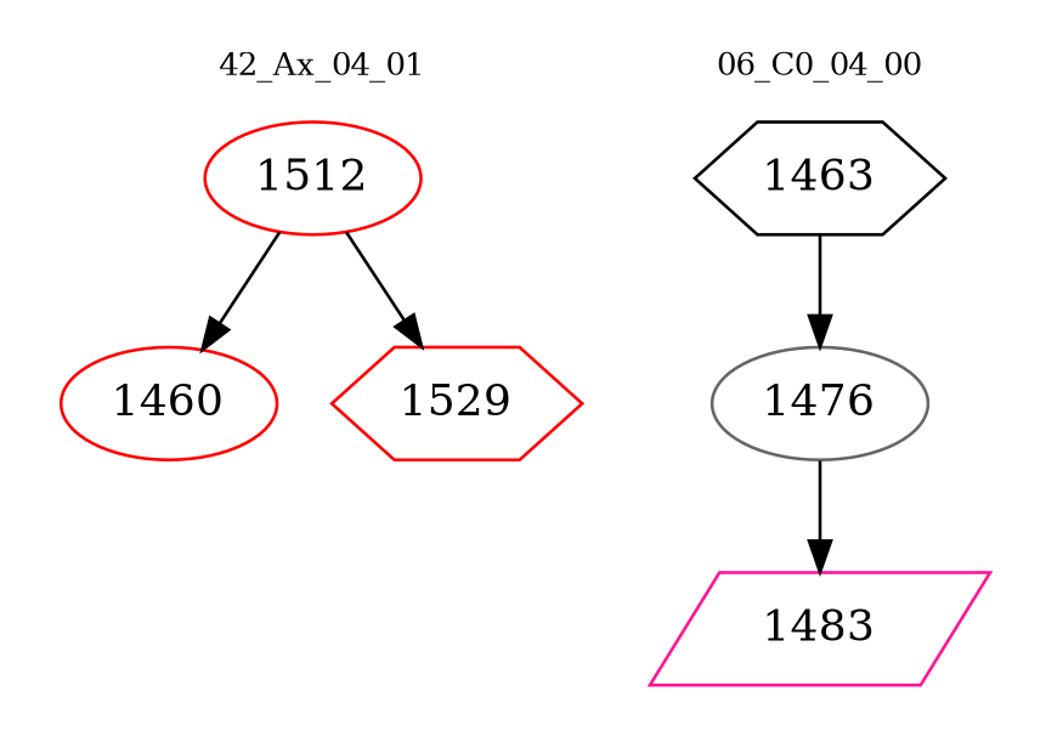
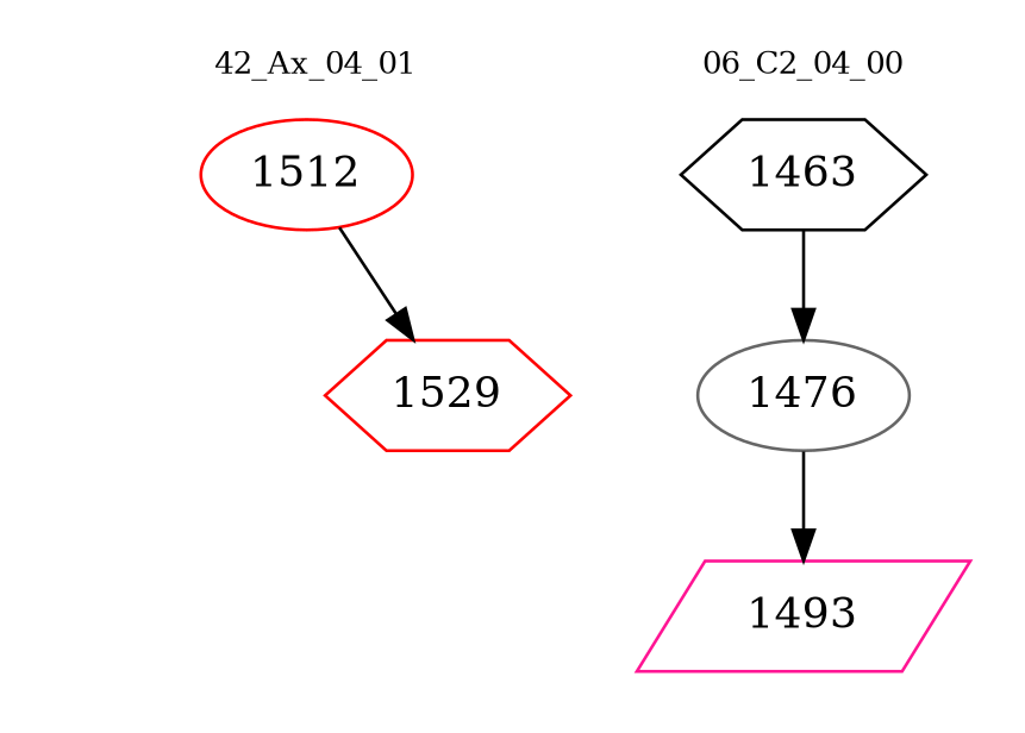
  digraph {
    fontname="DejaVu Serif"
    node [color=red fontname="DejaVu Serif" shape=ellipse]
    edge [color=black fontname="DejaVu Serif"]
    n1 [label=1512]
-   n2 [label=1460]
    n3 [label=1529 shape=hexagon]
    n4 [color=gray40 label=1476]
    n5 [color=black label=1463 shape=hexagon]
-   n6 [color=deeppink label=1483 shape=parallelogram]
+   n6 [color=deeppink label=1493 shape=parallelogram]
    subgraph cluster_1 {
      color=white
      fontsize=10
      label="42_Ax_04_01"
      n1
-     n2
      n3
    }
    subgraph cluster_2 {
      color=white
      fontsize=10
-     label="06_C0_04_00"
+     label="06_C2_04_00"
      n4
      n5
      n6
    }
-   n1 -> n2
    n1 -> n3
    n4 -> n6
    n5 -> n4
  }
